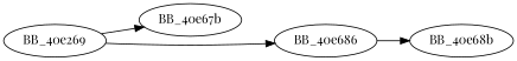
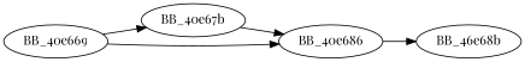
  digraph {
    fontname="Playfair Display"
    rankdir=LR
    node [fontname="Playfair Display"]
    edge [fontname="Playfair Display"]
-   BB_40e669 [label=BB_40e269]
+   BB_40e669
    BB_40e67b
    BB_40e686
-   BB_40e68b
+   BB_40e68b [label=BB_46e68b]
    BB_40e669 -> BB_40e67b
    BB_40e669 -> BB_40e686
+   BB_40e67b -> BB_40e686
    BB_40e686 -> BB_40e68b
  }
